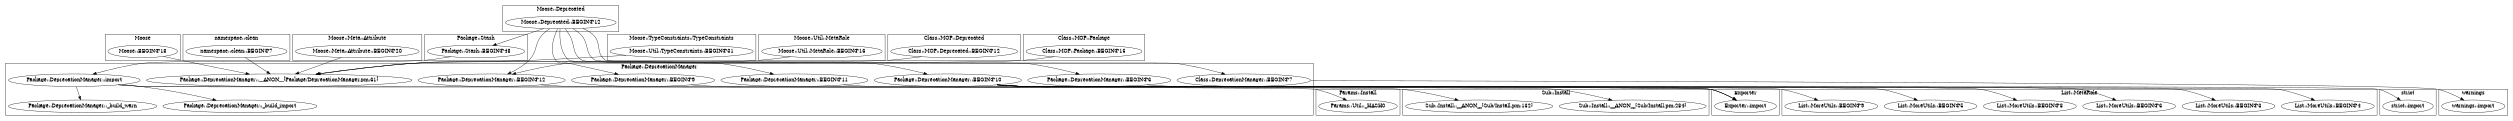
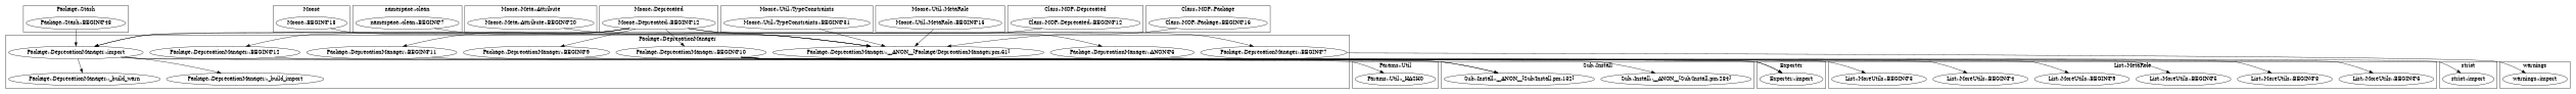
  digraph {
    "Package::Stash::BEGIN@48"
    "Moose::BEGIN@18"
    "namespace::clean::BEGIN@7"
    "Exporter::import"
    "Package::DeprecationManager::_build_warn"
    "Package::DeprecationManager::import"
    "Package::DeprecationManager::BEGIN@12"
    "Package::DeprecationManager::BEGIN@9"
    "Package::DeprecationManager::BEGIN@11"
    "Package::DeprecationManager::_build_import"
    "Package::DeprecationManager::BEGIN@10"
-   "Package::DeprecationManager::BEGIN@6"
-   "Package::DeprecationManager::BEGIN@7" [label="Class::DeprecationManager::BEGIN@7"]
+   "Package::DeprecationManager::BEGIN@6" [label="Package::DeprecationManager::ANON@6"]
+   "Package::DeprecationManager::BEGIN@7"
    "Package::DeprecationManager::__ANON__[Package/DeprecationManager.pm:61]"
    "Moose::Meta::Attribute::BEGIN@20"
    "Moose::Deprecated::BEGIN@12"
    "List::MoreUtils::BEGIN@4"
    "List::MoreUtils::BEGIN@3"
    "List::MoreUtils::BEGIN@6"
    "List::MoreUtils::BEGIN@8"
    "List::MoreUtils::BEGIN@5"
    "List::MoreUtils::BEGIN@9"
    "warnings::import"
    "Moose::Util::TypeConstraints::BEGIN@31"
    "Params::Util::_HASH0"
    "Sub::Install::__ANON__[Sub/Install.pm:284]"
    "Sub::Install::__ANON__[Sub/Install.pm:132]"
    "Moose::Util::MetaRole::BEGIN@16"
    "Class::MOP::Deprecated::BEGIN@12"
    "strict::import"
    "Class::MOP::Package::BEGIN@16"
    subgraph cluster_1 {
      label="Package::Stash"
      "Package::Stash::BEGIN@48"
    }
    subgraph cluster_2 {
      label=Moose
      "Moose::BEGIN@18"
    }
    subgraph cluster_3 {
      label="namespace::clean"
      "namespace::clean::BEGIN@7"
    }
    subgraph cluster_4 {
      label=Exporter
      "Exporter::import"
    }
    subgraph cluster_5 {
      label="Package::DeprecationManager"
      "Package::DeprecationManager::_build_warn"
      "Package::DeprecationManager::import"
      "Package::DeprecationManager::BEGIN@12"
      "Package::DeprecationManager::BEGIN@9"
      "Package::DeprecationManager::BEGIN@11"
      "Package::DeprecationManager::_build_import"
      "Package::DeprecationManager::BEGIN@10"
      "Package::DeprecationManager::BEGIN@6"
      "Package::DeprecationManager::BEGIN@7"
      "Package::DeprecationManager::__ANON__[Package/DeprecationManager.pm:61]"
    }
    subgraph cluster_6 {
      label="Moose::Meta::Attribute"
      "Moose::Meta::Attribute::BEGIN@20"
    }
    subgraph cluster_7 {
      label="Moose::Deprecated"
      "Moose::Deprecated::BEGIN@12"
    }
    subgraph cluster_8 {
      label="List::MetaRole"
      "List::MoreUtils::BEGIN@4"
      "List::MoreUtils::BEGIN@3"
      "List::MoreUtils::BEGIN@6"
      "List::MoreUtils::BEGIN@8"
      "List::MoreUtils::BEGIN@5"
      "List::MoreUtils::BEGIN@9"
    }
    subgraph cluster_9 {
      label=warnings
      "warnings::import"
    }
    subgraph cluster_10 {
-     label="Moose::TypeConstraints::TypeConstraints"
+     label="Moose::Util::TypeConstraints"
      "Moose::Util::TypeConstraints::BEGIN@31"
    }
    subgraph cluster_11 {
-     label="Params::Install"
+     label="Params::Util"
      "Params::Util::_HASH0"
    }
    subgraph cluster_12 {
      label="Sub::Install"
      "Sub::Install::__ANON__[Sub/Install.pm:284]"
      "Sub::Install::__ANON__[Sub/Install.pm:132]"
    }
    subgraph cluster_13 {
      label="Moose::Util::MetaRole"
      "Moose::Util::MetaRole::BEGIN@16"
    }
    subgraph cluster_14 {
      label="Class::MOP::Deprecated"
      "Class::MOP::Deprecated::BEGIN@12"
    }
    subgraph cluster_15 {
      label="strict"
      "strict::import"
    }
    subgraph cluster_16 {
      label="Class::MOP::Package"
      "Class::MOP::Package::BEGIN@16"
    }
    "Package::Stash::BEGIN@48" -> "Package::DeprecationManager::import"
    "Moose::BEGIN@18" -> "Package::DeprecationManager::__ANON__[Package/DeprecationManager.pm:61]"
    "namespace::clean::BEGIN@7" -> "Package::DeprecationManager::__ANON__[Package/DeprecationManager.pm:61]"
    "Package::DeprecationManager::import" -> "Package::DeprecationManager::_build_warn"
    "Package::DeprecationManager::import" -> "Package::DeprecationManager::_build_import"
    "Package::DeprecationManager::import" -> "Params::Util::_HASH0"
    "Package::DeprecationManager::import" -> "Sub::Install::__ANON__[Sub/Install.pm:132]"
    "Package::DeprecationManager::BEGIN@12" -> "Sub::Install::__ANON__[Sub/Install.pm:284]"
    "Package::DeprecationManager::BEGIN@9" -> "Exporter::import"
    "Package::DeprecationManager::BEGIN@11" -> "Exporter::import"
-   "Package::DeprecationManager::BEGIN@10" -> "Exporter::import"
+   "Package::DeprecationManager::BEGIN@10" -> "Sub::Install::__ANON__[Sub/Install.pm:132]"
    "Package::DeprecationManager::BEGIN@10" -> "List::MoreUtils::BEGIN@4"
    "Package::DeprecationManager::BEGIN@10" -> "List::MoreUtils::BEGIN@3"
    "Package::DeprecationManager::BEGIN@10" -> "List::MoreUtils::BEGIN@6"
    "Package::DeprecationManager::BEGIN@10" -> "List::MoreUtils::BEGIN@8"
    "Package::DeprecationManager::BEGIN@10" -> "List::MoreUtils::BEGIN@5"
    "Package::DeprecationManager::BEGIN@10" -> "List::MoreUtils::BEGIN@9"
    "Package::DeprecationManager::BEGIN@6" -> "strict::import"
    "Package::DeprecationManager::BEGIN@7" -> "warnings::import"
    "Moose::Meta::Attribute::BEGIN@20" -> "Package::DeprecationManager::__ANON__[Package/DeprecationManager.pm:61]"
-   "Moose::Deprecated::BEGIN@12" -> "Package::Stash::BEGIN@48"
+   "Moose::Deprecated::BEGIN@12" -> "Package::DeprecationManager::import"
    "Moose::Deprecated::BEGIN@12" -> "Package::DeprecationManager::BEGIN@12"
    "Moose::Deprecated::BEGIN@12" -> "Package::DeprecationManager::BEGIN@9"
    "Moose::Deprecated::BEGIN@12" -> "Package::DeprecationManager::BEGIN@11"
    "Moose::Deprecated::BEGIN@12" -> "Package::DeprecationManager::BEGIN@10"
    "Moose::Deprecated::BEGIN@12" -> "Package::DeprecationManager::BEGIN@6"
    "Moose::Deprecated::BEGIN@12" -> "Package::DeprecationManager::BEGIN@7"
    "Moose::Util::TypeConstraints::BEGIN@31" -> "Package::DeprecationManager::__ANON__[Package/DeprecationManager.pm:61]"
    "Moose::Util::MetaRole::BEGIN@16" -> "Package::DeprecationManager::__ANON__[Package/DeprecationManager.pm:61]"
-   "Class::MOP::Deprecated::BEGIN@12" -> "Package::DeprecationManager::BEGIN@12"
+   "Class::MOP::Deprecated::BEGIN@12" -> "Package::DeprecationManager::import"
    "Class::MOP::Package::BEGIN@16" -> "Package::DeprecationManager::__ANON__[Package/DeprecationManager.pm:61]"
  }
